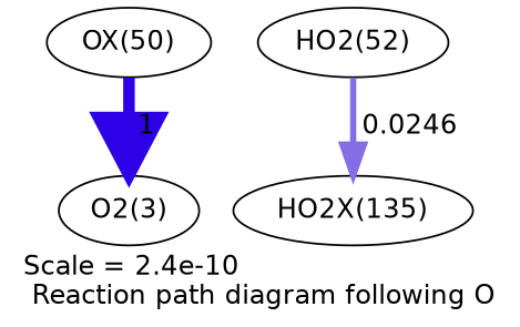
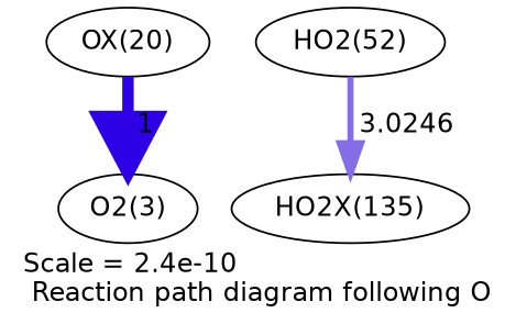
  digraph {
    fontname=Helvetica
    label="Scale = 2.4e-10\l Reaction path diagram following O"
    node [fontname=Helvetica]
    edge [fontname=Helvetica]
    n1 [label="O2(3)"]
-   n2 [label="OX(50)"]
+   n2 [label="OX(20)"]
    n3 [label="HO2(52)"]
    n4 [label="HO2X(135)"]
    n2 -> n1 [arrowsize=3 color="0.7, 1.5, 0.9" label=" 1" penwidth=6]
-   n3 -> n4 [arrowsize=1.6 color="0.7, 0.525, 0.9" label=" 0.0246" penwidth=3.2]
+   n3 -> n4 [arrowsize=1.6 color="0.7, 0.525, 0.9" label=" 3.0246" penwidth=3.2]
  }
